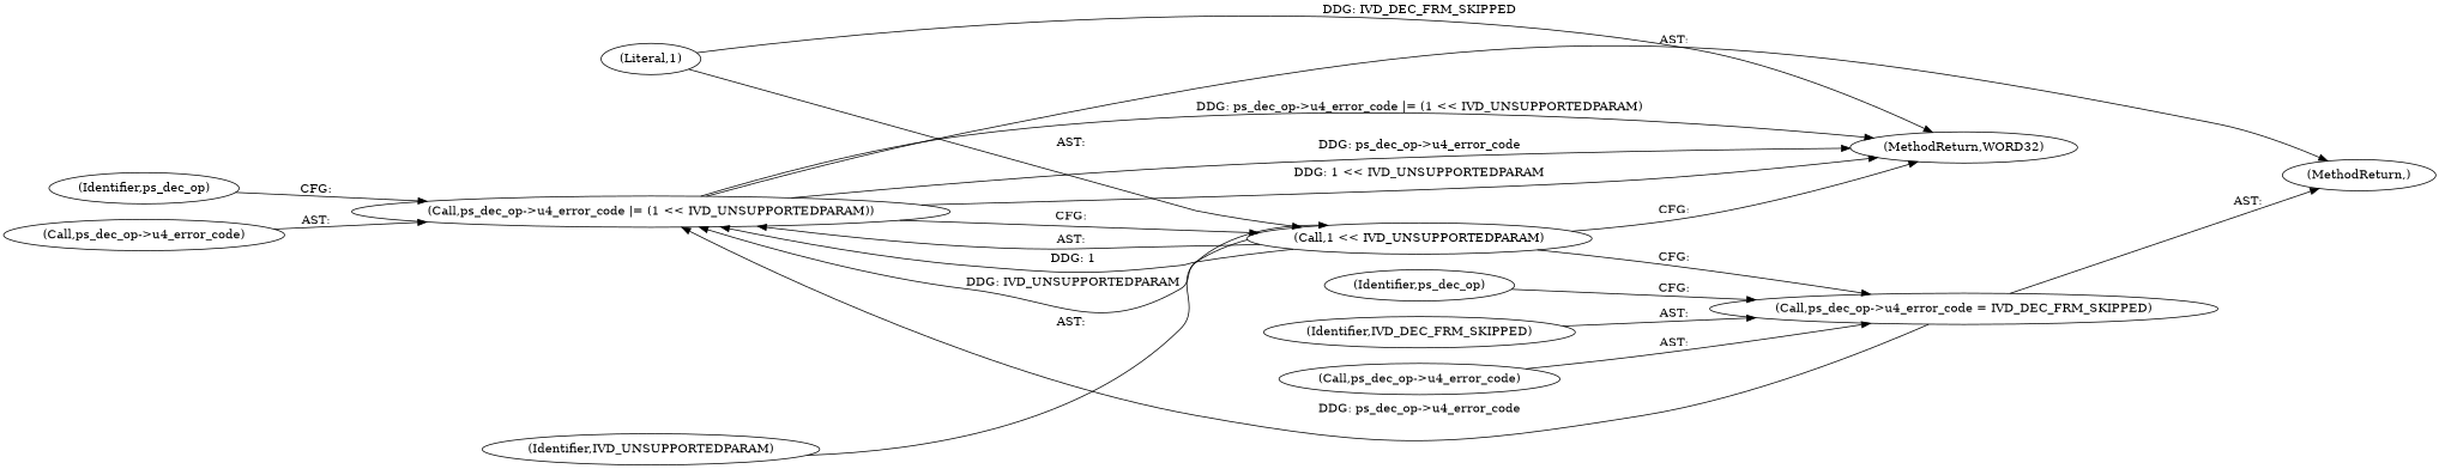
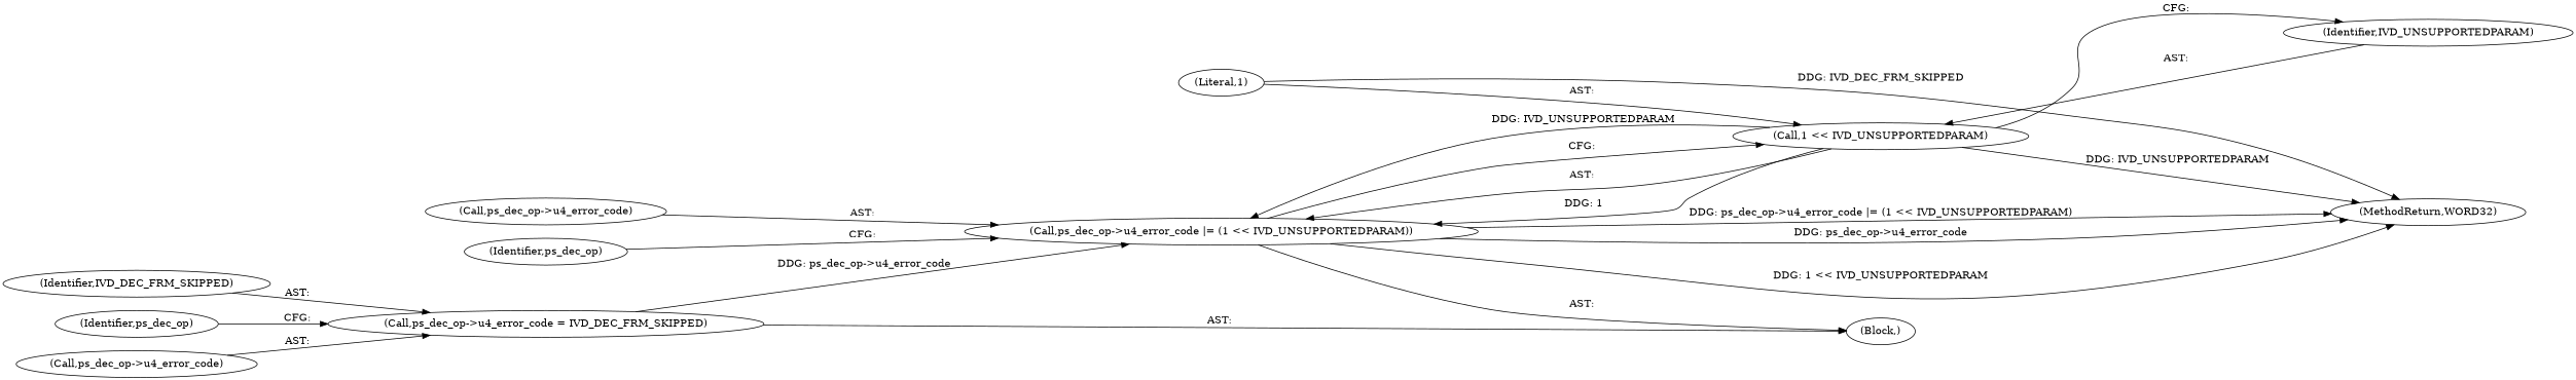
  digraph {
    rankdir=LR
    n1 [label="(Call,ps_dec_op->u4_error_code |= (1 << IVD_UNSUPPORTEDPARAM))"]
    n2 [label="(Call,1 << IVD_UNSUPPORTEDPARAM)"]
-   n3 [label="(MethodReturn,)"]
+   n3 [label="(Block,)"]
    n4 [label="(MethodReturn,WORD32)"]
    n5 [label="(Identifier,IVD_UNSUPPORTEDPARAM)"]
    n6 [label="(Call,ps_dec_op->u4_error_code = IVD_DEC_FRM_SKIPPED)"]
    n7 [label="(Identifier,IVD_DEC_FRM_SKIPPED)"]
    n8 [label="(Identifier,ps_dec_op)"]
    n9 [label="(Literal,1)"]
    n10 [label="(Identifier,ps_dec_op)"]
    n11 [label="(Call,ps_dec_op->u4_error_code)"]
    n12 [label="(Call,ps_dec_op->u4_error_code)"]
    n1 -> n2 [label="CFG: "]
    n1 -> n3 [label="AST: "]
    n1 -> n4 [label="DDG: 1 << IVD_UNSUPPORTEDPARAM"]
    n1 -> n4 [label="DDG: ps_dec_op->u4_error_code |= (1 << IVD_UNSUPPORTEDPARAM)"]
    n1 -> n4 [label="DDG: ps_dec_op->u4_error_code"]
    n2 -> n1 [label="AST: "]
    n2 -> n1 [label="DDG: 1"]
    n2 -> n1 [label="DDG: IVD_UNSUPPORTEDPARAM"]
-   n2 -> n4 [label="CFG: "]
-   n2 -> n6 [label="CFG: "]
+   n2 -> n4 [label="DDG: IVD_UNSUPPORTEDPARAM"]
+   n2 -> n5 [label="CFG: "]
    n5 -> n2 [label="AST: "]
    n6 -> n1 [label="DDG: ps_dec_op->u4_error_code"]
    n6 -> n3 [label="AST: "]
    n7 -> n6 [label="AST: "]
    n8 -> n6 [label="CFG: "]
    n9 -> n2 [label="AST: "]
    n9 -> n4 [label="DDG: IVD_DEC_FRM_SKIPPED"]
    n10 -> n1 [label="CFG: "]
    n11 -> n1 [label="AST: "]
    n12 -> n6 [label="AST: "]
  }
